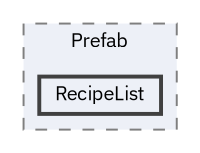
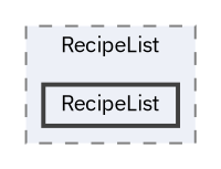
  digraph {
    compound=true
    fontname="IBM Plex Sans"
    n1 [color=grey25 fillcolor="#edf0f7" fontname="IBM Plex Sans" fontsize=10 height=0.2 label=RecipeList shape=box style="filled,bold" width=0.4]
    subgraph cluster_1 {
      bgcolor="#edf0f7"
      fontsize=10
-     label=Prefab
+     label=RecipeList
      pencolor=grey50
      style="filled,dashed"
      n1
    }
  }
